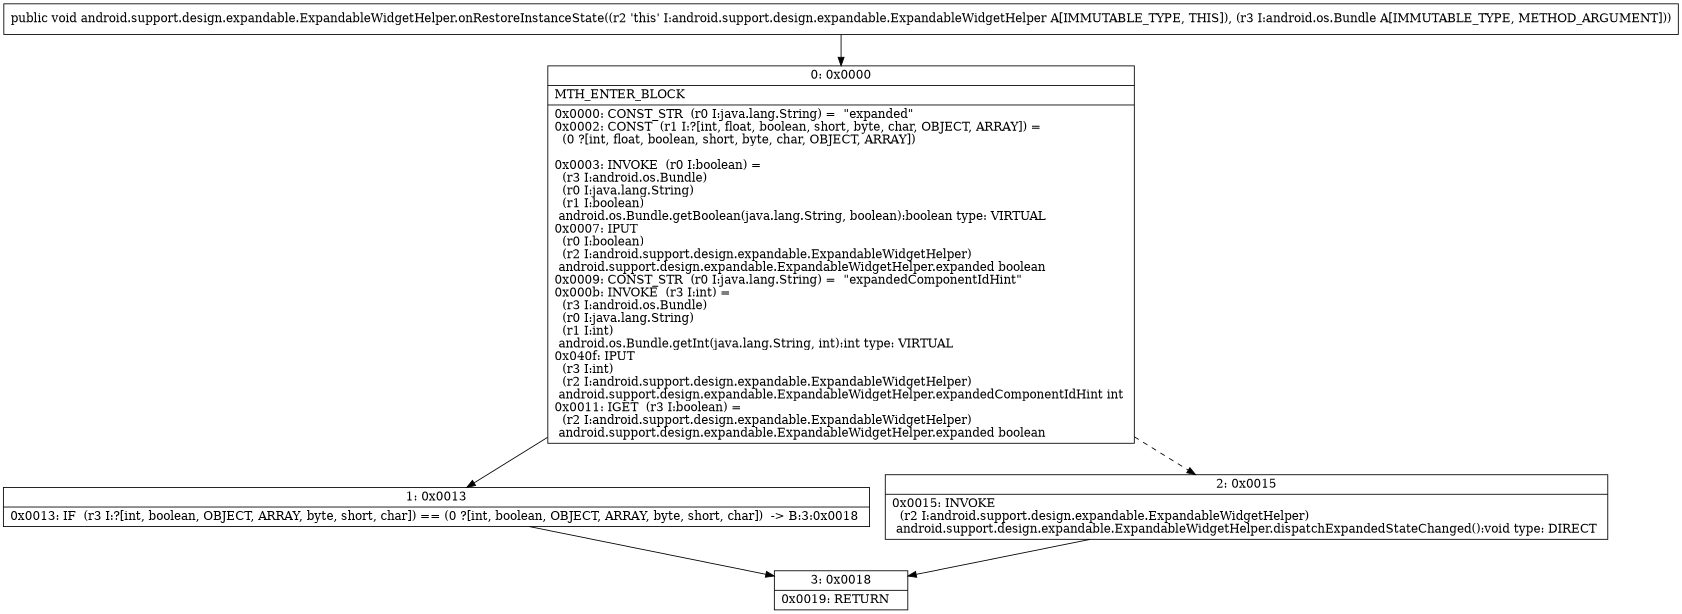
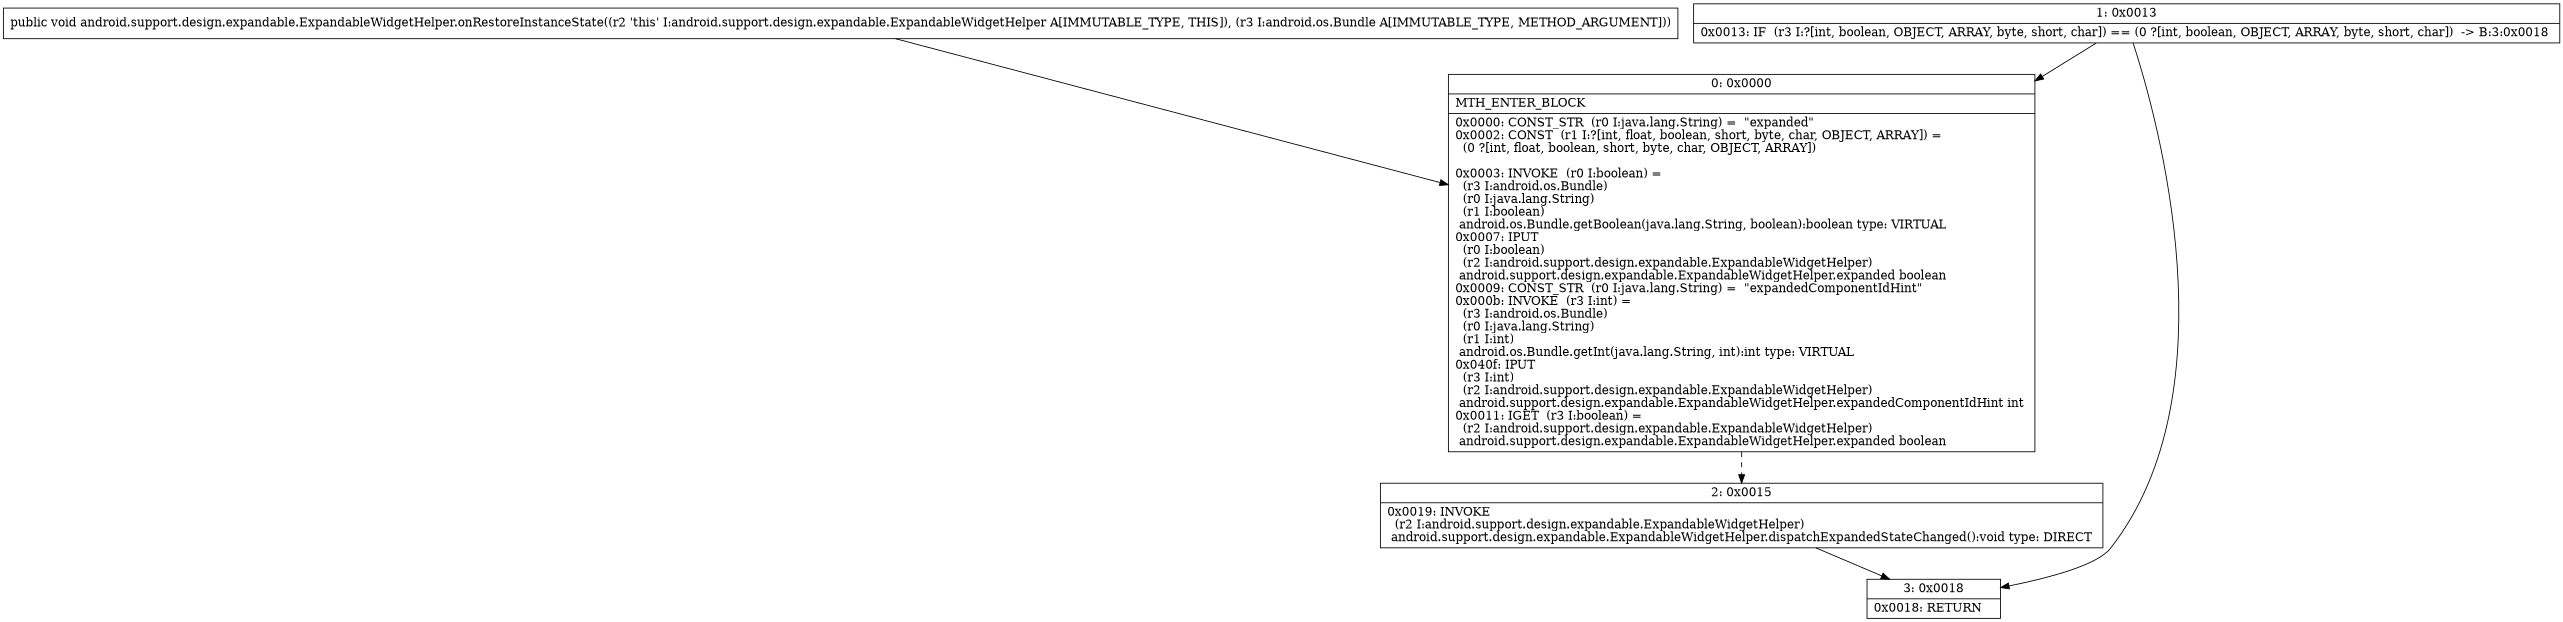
  digraph {
    node [shape=record]
    n1 [label="{0\:\ 0x0000|MTH_ENTER_BLOCK\l|0x0000: CONST_STR  (r0 I:java.lang.String) =  \"expanded\" \l0x0002: CONST  (r1 I:?[int, float, boolean, short, byte, char, OBJECT, ARRAY]) = \l  (0 ?[int, float, boolean, short, byte, char, OBJECT, ARRAY])\l \l0x0003: INVOKE  (r0 I:boolean) = \l  (r3 I:android.os.Bundle)\l  (r0 I:java.lang.String)\l  (r1 I:boolean)\l android.os.Bundle.getBoolean(java.lang.String, boolean):boolean type: VIRTUAL \l0x0007: IPUT  \l  (r0 I:boolean)\l  (r2 I:android.support.design.expandable.ExpandableWidgetHelper)\l android.support.design.expandable.ExpandableWidgetHelper.expanded boolean \l0x0009: CONST_STR  (r0 I:java.lang.String) =  \"expandedComponentIdHint\" \l0x000b: INVOKE  (r3 I:int) = \l  (r3 I:android.os.Bundle)\l  (r0 I:java.lang.String)\l  (r1 I:int)\l android.os.Bundle.getInt(java.lang.String, int):int type: VIRTUAL \l0x040f: IPUT  \l  (r3 I:int)\l  (r2 I:android.support.design.expandable.ExpandableWidgetHelper)\l android.support.design.expandable.ExpandableWidgetHelper.expandedComponentIdHint int \l0x0011: IGET  (r3 I:boolean) = \l  (r2 I:android.support.design.expandable.ExpandableWidgetHelper)\l android.support.design.expandable.ExpandableWidgetHelper.expanded boolean \l}"]
    n2 [label="{1\:\ 0x0013|0x0013: IF  (r3 I:?[int, boolean, OBJECT, ARRAY, byte, short, char]) == (0 ?[int, boolean, OBJECT, ARRAY, byte, short, char])  \-\> B:3:0x0018 \l}"]
-   n3 [label="{2\:\ 0x0015|0x0015: INVOKE  \l  (r2 I:android.support.design.expandable.ExpandableWidgetHelper)\l android.support.design.expandable.ExpandableWidgetHelper.dispatchExpandedStateChanged():void type: DIRECT \l}"]
-   n4 [label="{3\:\ 0x0018|0x0019: RETURN   \l}"]
+   n3 [label="{2\:\ 0x0015|0x0019: INVOKE  \l  (r2 I:android.support.design.expandable.ExpandableWidgetHelper)\l android.support.design.expandable.ExpandableWidgetHelper.dispatchExpandedStateChanged():void type: DIRECT \l}"]
+   n4 [label="{3\:\ 0x0018|0x0018: RETURN   \l}"]
    n5 [label="{public void android.support.design.expandable.ExpandableWidgetHelper.onRestoreInstanceState((r2 'this' I:android.support.design.expandable.ExpandableWidgetHelper A[IMMUTABLE_TYPE, THIS]), (r3 I:android.os.Bundle A[IMMUTABLE_TYPE, METHOD_ARGUMENT])) }"]
-   n1 -> n2
+   n2 -> n1
    n1 -> n3 [style=dashed]
    n2 -> n4
    n3 -> n4
    n5 -> n1
  }
